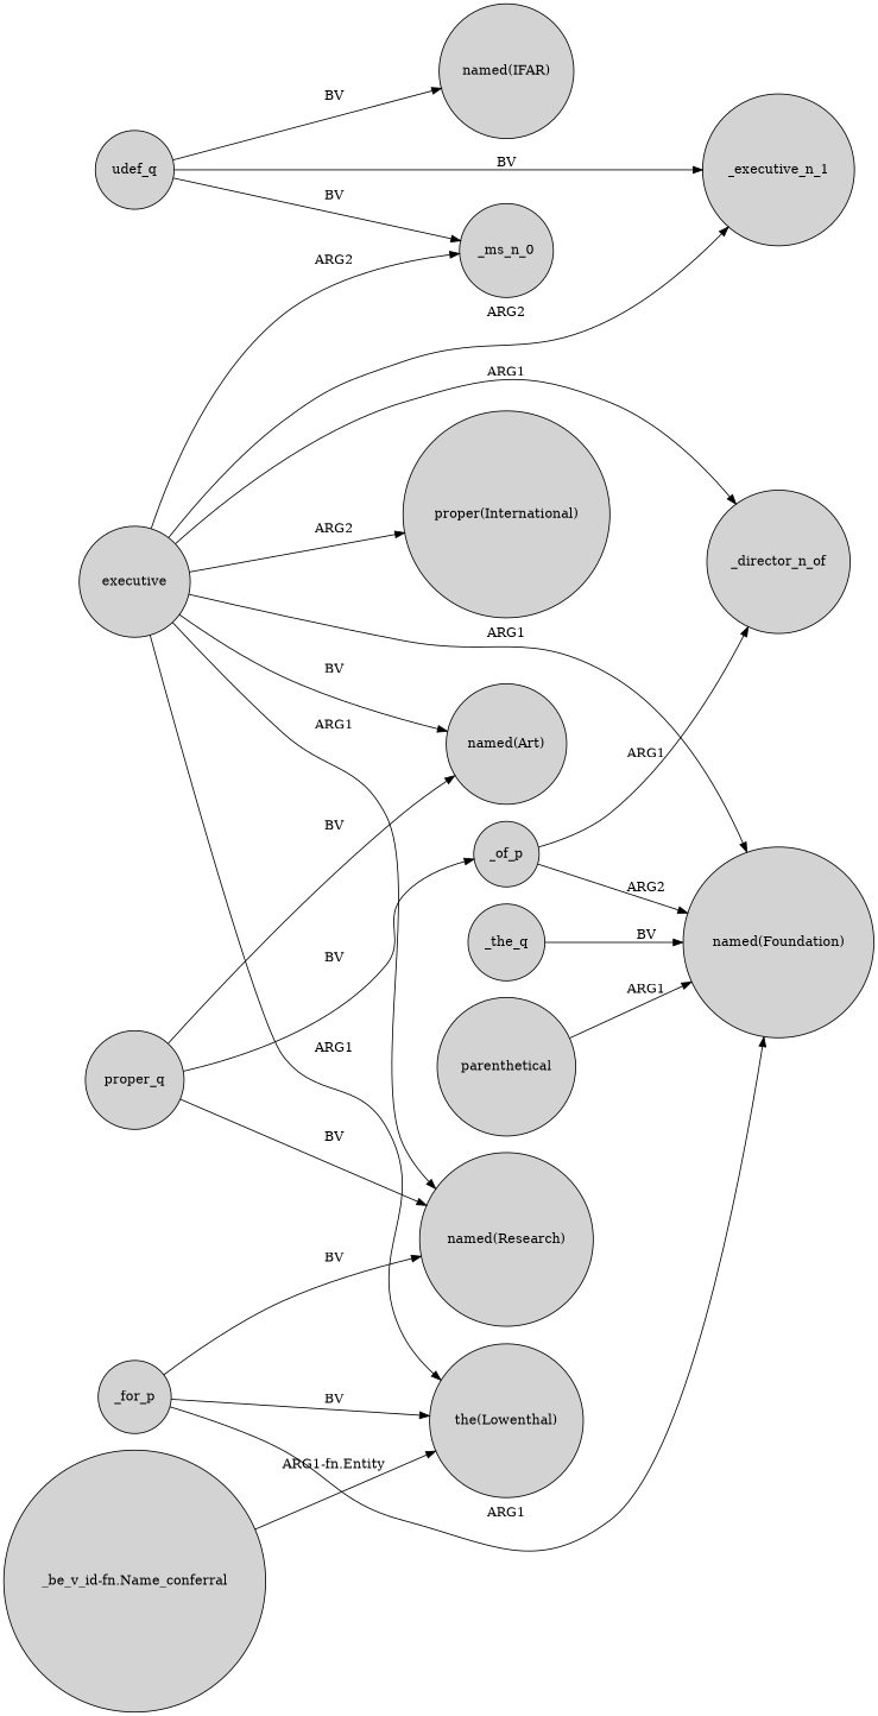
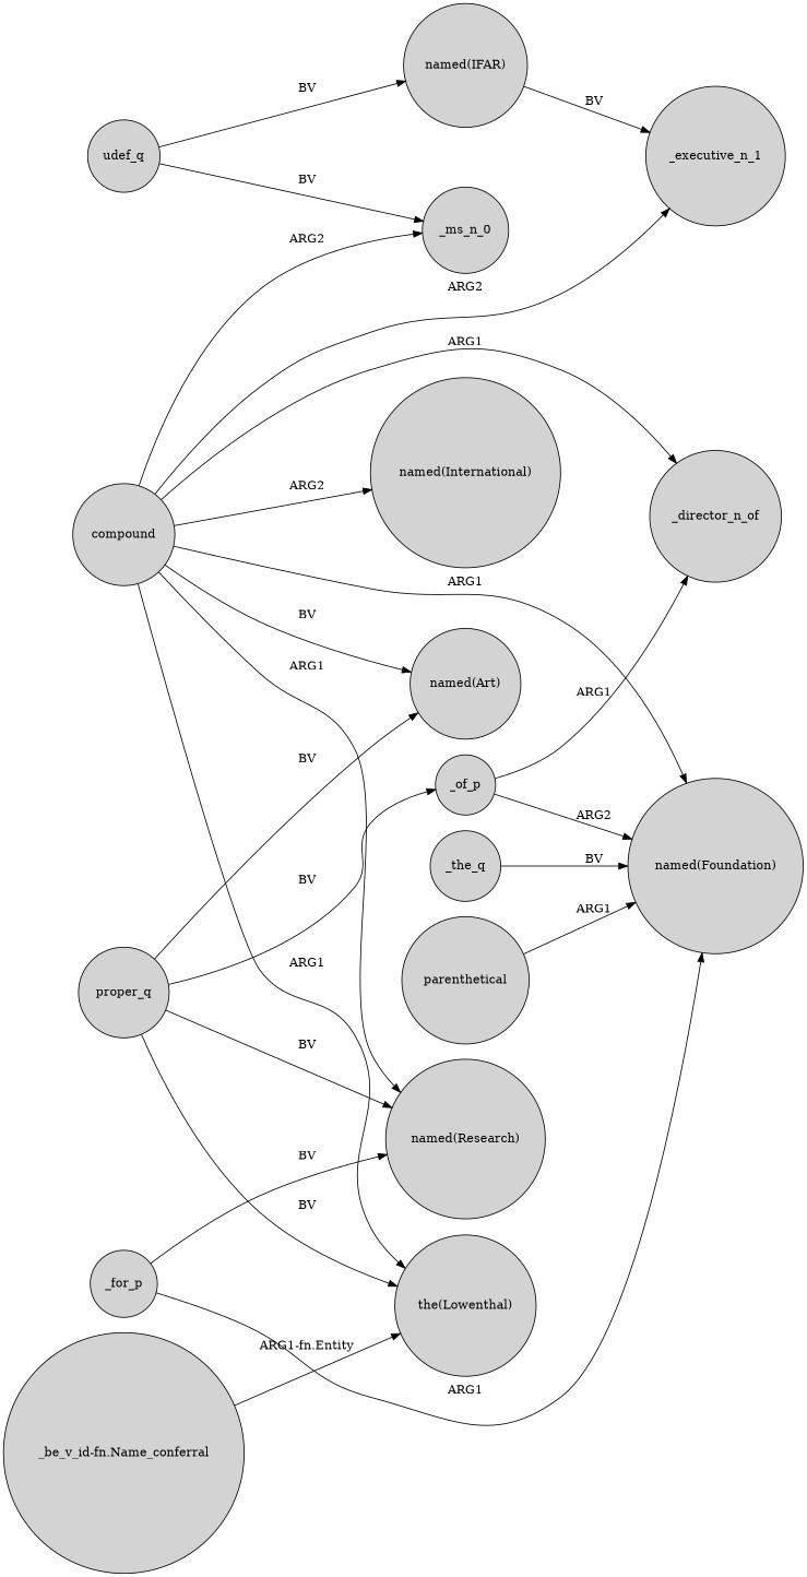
  digraph {
    rankdir=LR
    node [shape=circle style=filled]
    n1 [label=_ms_n_0]
    udef_q
    _executive_n_1
    "named(IFAR)"
    proper_q
    "named(Art)"
    n7 [label="the(Lowenthal)"]
    "named(Research)"
    _of_p
-   compound [label=executive]
+   compound
    _director_n_of
-   "named(International)" [label="proper(International)"]
+   "named(International)"
    "named(Foundation)"
    "_be_v_id-fn.Name_conferral"
    parenthetical
    _the_q
    _for_p
    udef_q -> n1 [label=BV]
-   udef_q -> _executive_n_1 [label=BV]
+   "named(IFAR)" -> _executive_n_1 [label=BV]
    udef_q -> "named(IFAR)" [label=BV]
    proper_q -> "named(Art)" [label=BV]
-   _for_p -> n7 [label=BV]
+   proper_q -> n7 [label=BV]
    proper_q -> "named(Research)" [label=BV]
    proper_q -> _of_p [label=BV]
    _of_p -> _director_n_of [label=ARG1]
    _of_p -> "named(Foundation)" [label=ARG2]
    compound -> n1 [label=ARG2]
    compound -> _executive_n_1 [label=ARG2]
    compound -> "named(Art)" [label=BV]
    compound -> n7 [label=ARG1]
    compound -> "named(Research)" [label=ARG1]
    compound -> _director_n_of [label=ARG1]
    compound -> "named(International)" [label=ARG2]
    compound -> "named(Foundation)" [label=ARG1]
    "_be_v_id-fn.Name_conferral" -> n7 [label="ARG1-fn.Entity"]
    parenthetical -> "named(Foundation)" [label=ARG1]
    _the_q -> "named(Foundation)" [label=BV]
    _for_p -> "named(Research)" [label=BV]
    _for_p -> "named(Foundation)" [label=ARG1]
  }
